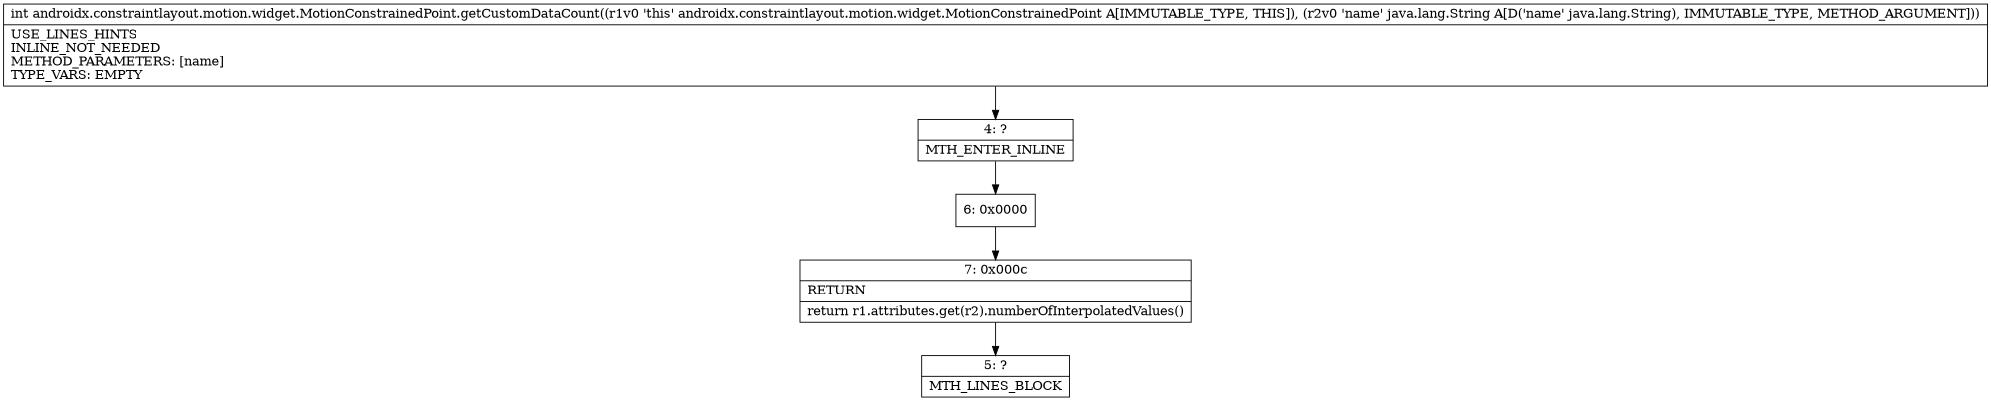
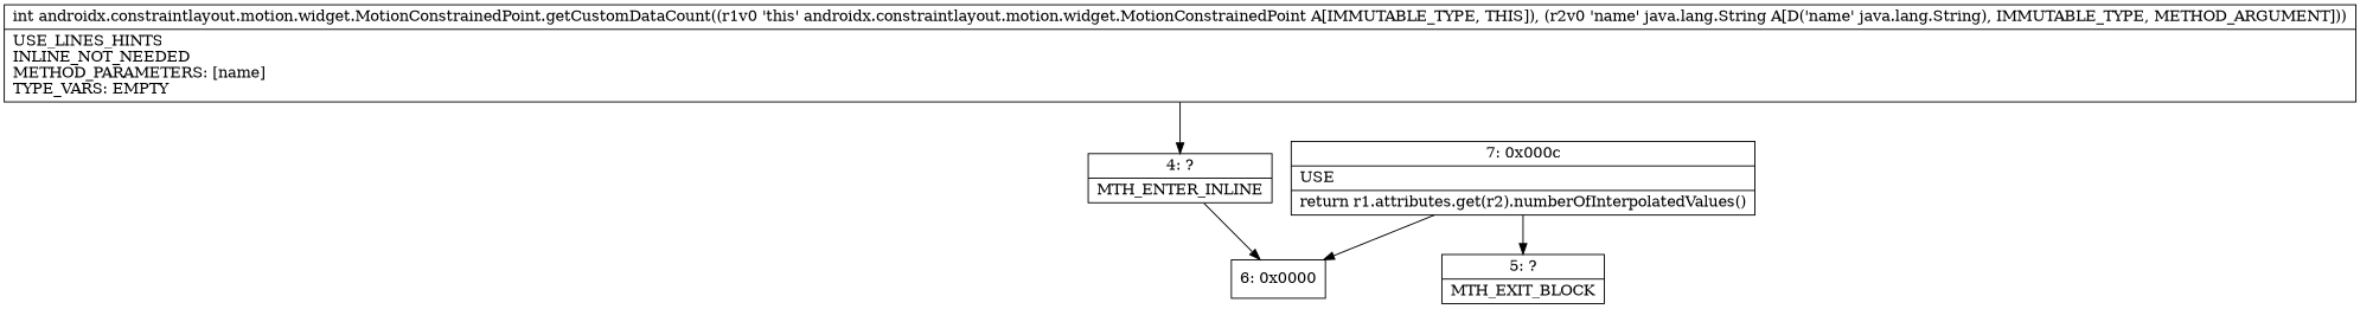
  digraph {
    node [shape=record]
    n1 [label="{4\:\ ?|MTH_ENTER_INLINE\l}"]
    n2 [label="{6\:\ 0x0000}"]
-   n3 [label="{7\:\ 0x000c|RETURN\l|return r1.attributes.get(r2).numberOfInterpolatedValues()\l}"]
-   n4 [label="{5\:\ ?|MTH_LINES_BLOCK\l}"]
+   n3 [label="{7\:\ 0x000c|USE\l|return r1.attributes.get(r2).numberOfInterpolatedValues()\l}"]
+   n4 [label="{5\:\ ?|MTH_EXIT_BLOCK\l}"]
    n5 [label="{int androidx.constraintlayout.motion.widget.MotionConstrainedPoint.getCustomDataCount((r1v0 'this' androidx.constraintlayout.motion.widget.MotionConstrainedPoint A[IMMUTABLE_TYPE, THIS]), (r2v0 'name' java.lang.String A[D('name' java.lang.String), IMMUTABLE_TYPE, METHOD_ARGUMENT]))  | USE_LINES_HINTS\lINLINE_NOT_NEEDED\lMETHOD_PARAMETERS: [name]\lTYPE_VARS: EMPTY\l}"]
    n1 -> n2
-   n2 -> n3
+   n3 -> n2
    n3 -> n4
    n5 -> n1
  }
